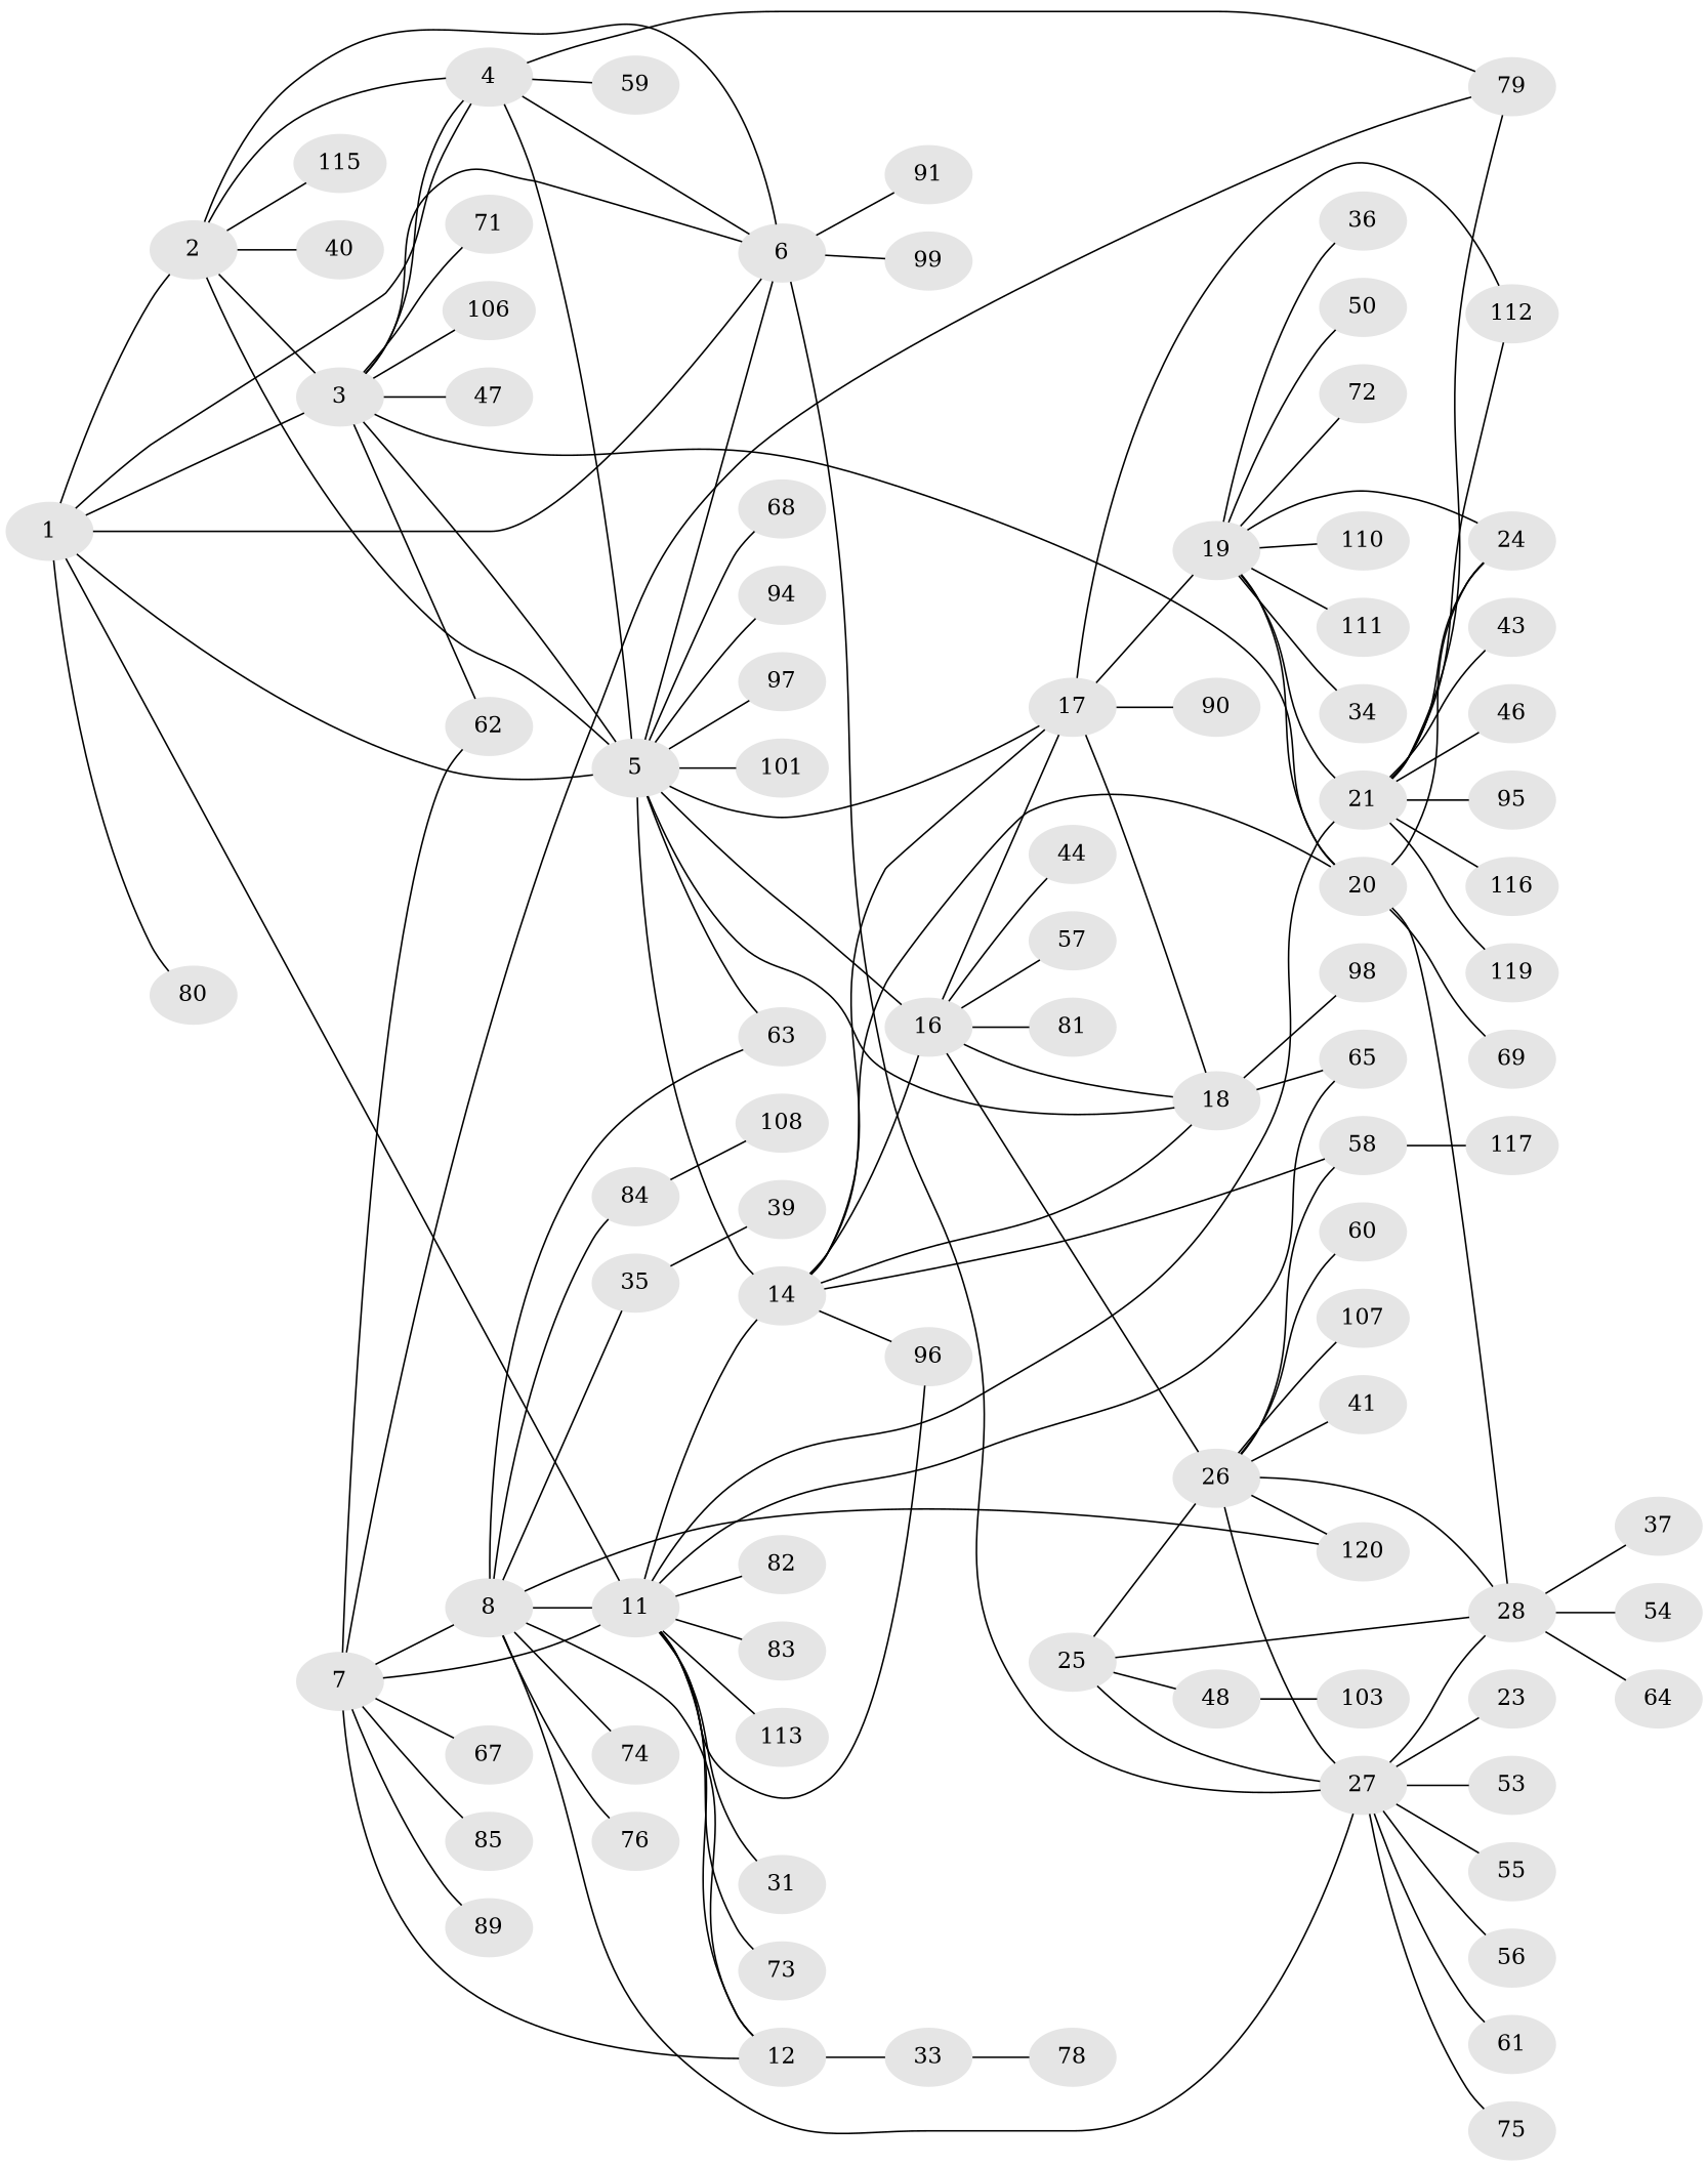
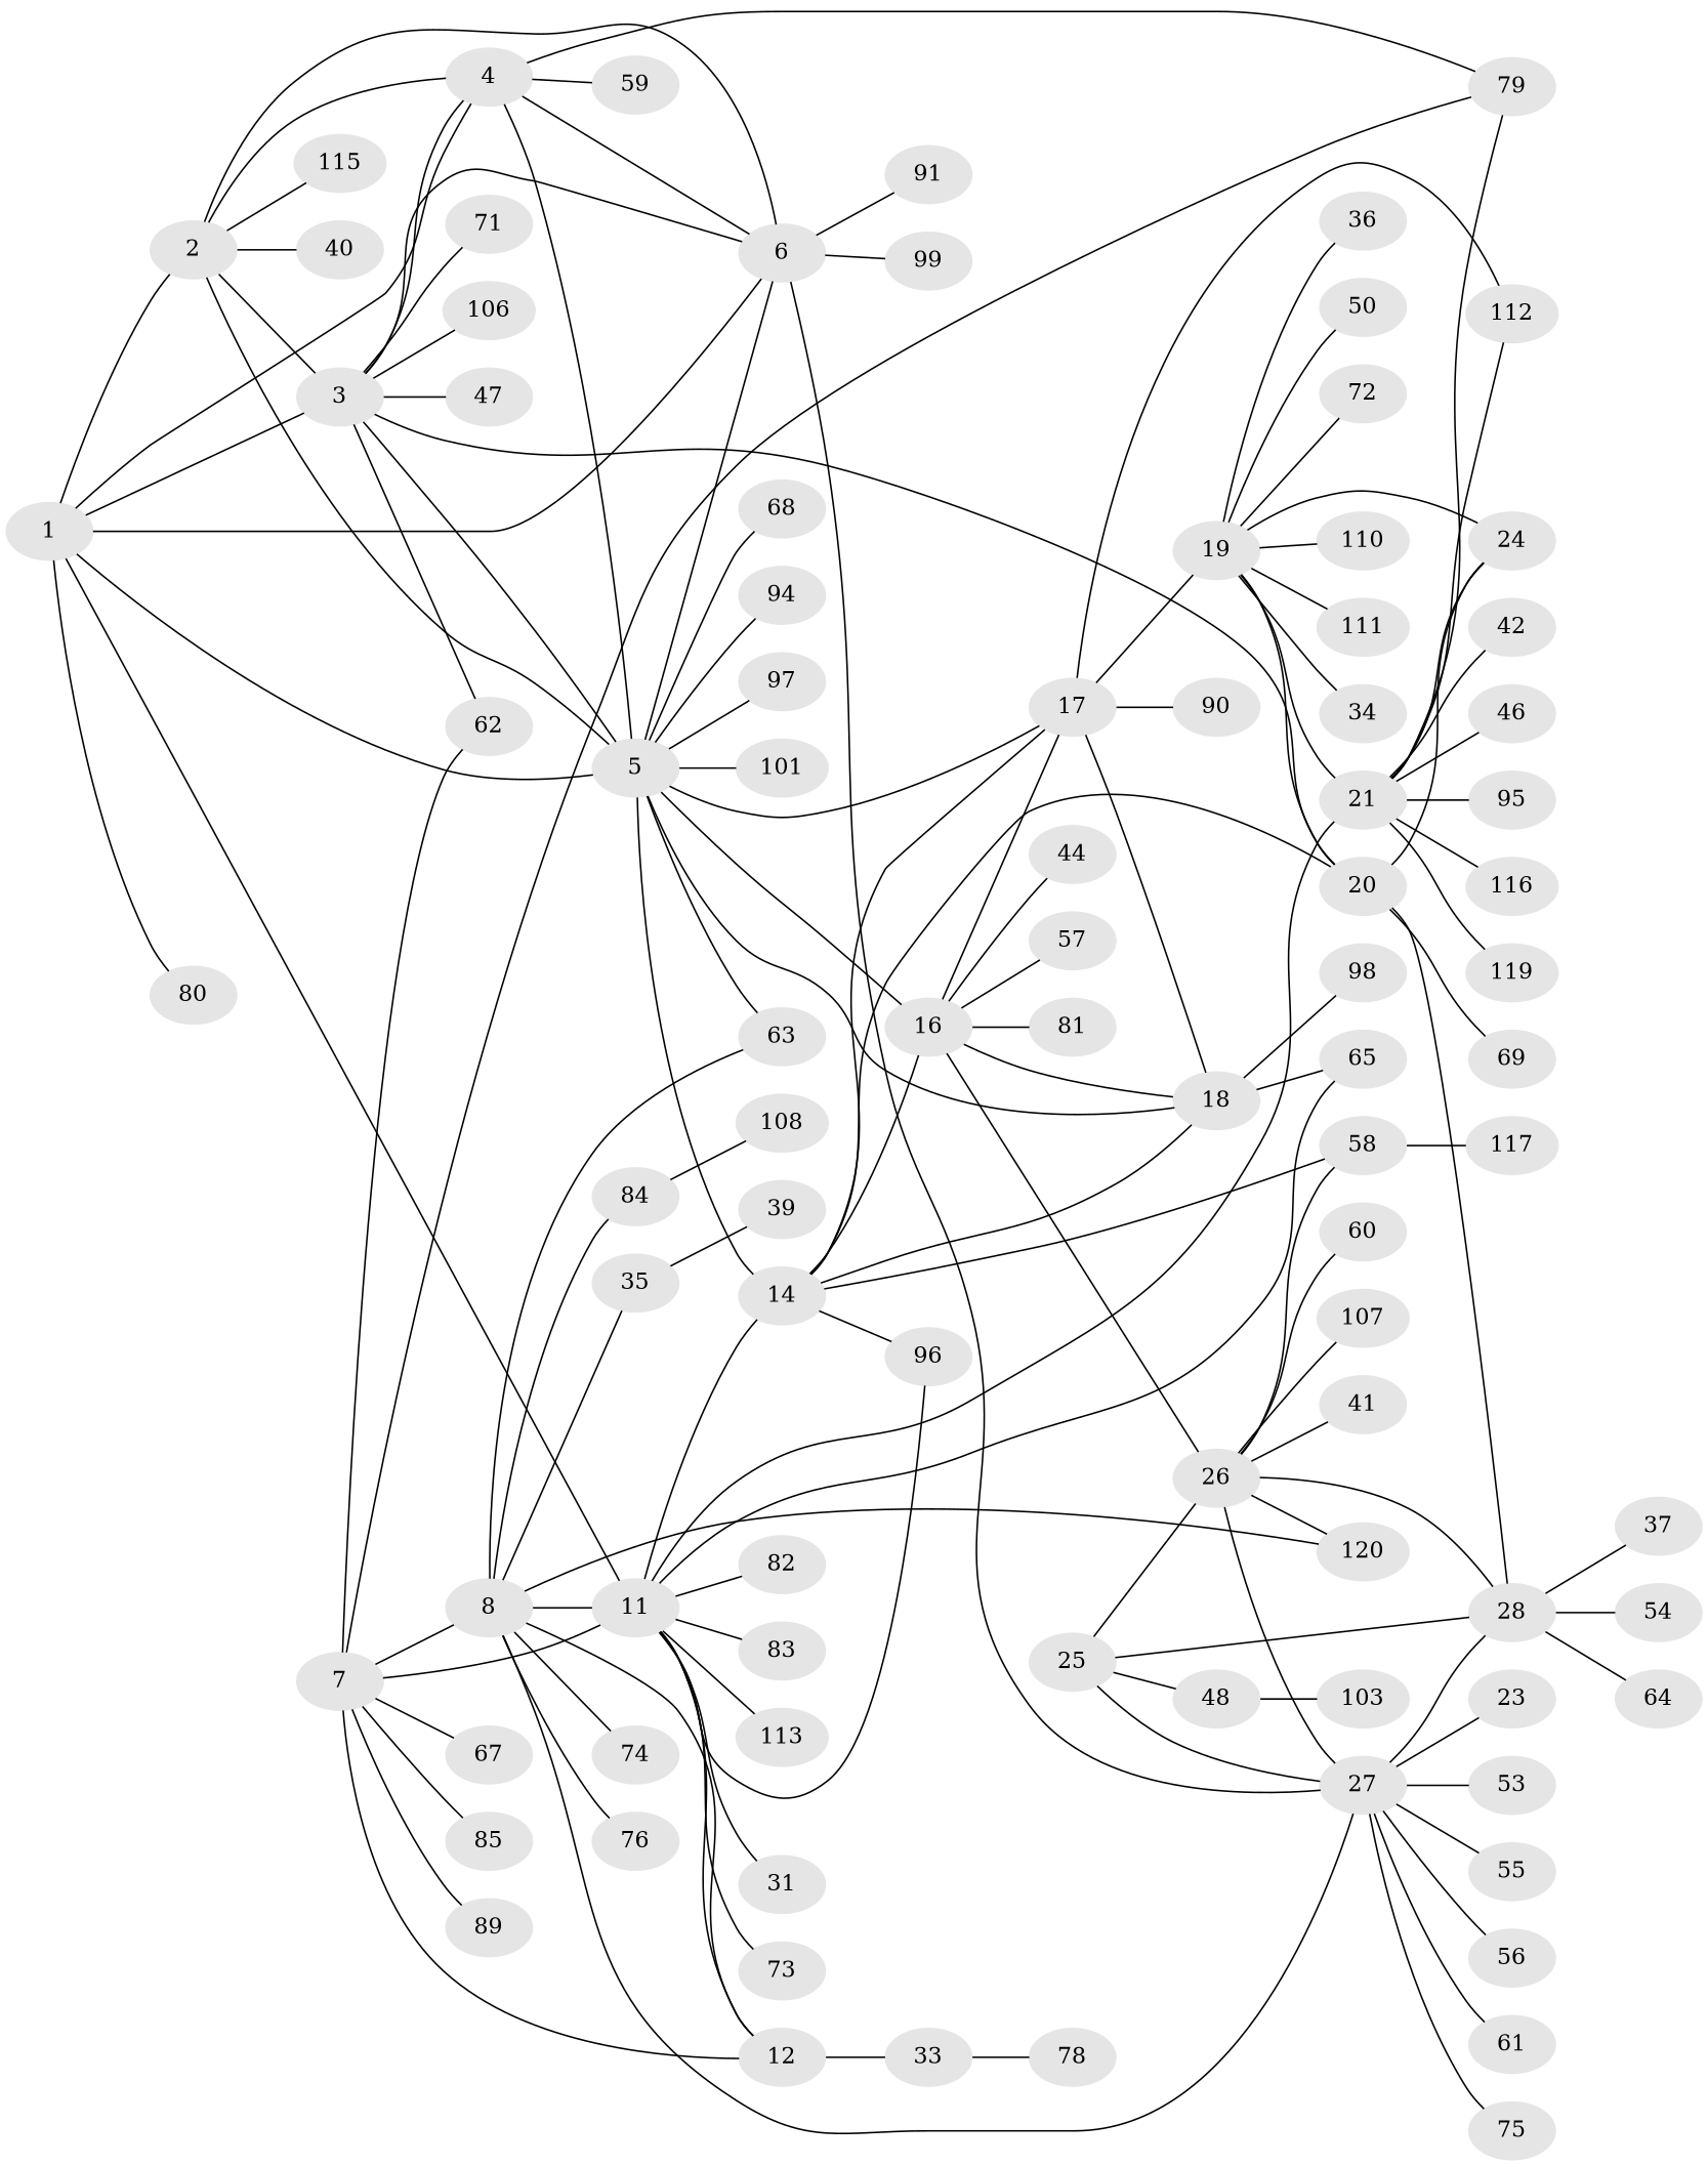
  graph {
    rankdir=LR
    node [color=gray90 style=filled]
    1 [super="+38"]
    2
    3 [super="+88"]
    4 [super="+92"]
    5 [super="+13"]
    6 [super="+45"]
    11 [super="+66"]
    80
    40
    115
    20 [super="+32"]
    47
    62
    71
    106
    59
    79 [super="+87"]
    14 [super="+15"]
    16 [super="+114"]
    17 [super="+102"]
    18 [super="+104"]
    63
    68
    94
    97
    101
    27 [super="+29"]
    91
    99
    12
    21 [super="+22"]
    31
    65
    73
    82
    83
    96
    113
    24 [super="+70"]
    28 [super="+30"]
    69
    58 [super="+93"]
    26 [super="+49"]
    44
    57
    81
    19 [super="+23"]
    90
    112
    98
    n51 [label=23]
    53 [super="+100"]
    55
    56 [super="+105"]
    61
    75
    7 [super="+10"]
    8 [super="+9"]
    67
    85
    89
    35
    74
    76
    84
    120
    33 [super="+52"]
    39
    108
-   42 [label=43]
+   42
    46 [super="+51"]
    95
    116
    119
    78
    117
    41 [super="+118"]
    60
    107
    34 [super="+109"]
    36
    50
    72 [super="+77"]
    110
    111
    37
    54
    64
    25 [super="+86"]
    48
    103
    1 -- 2
    1 -- 3
    1 -- 4
    1 -- 5
    1 -- 6
    1 -- 11
    1 -- 80
    2 -- 3
    2 -- 4
    2 -- 5
    2 -- 6
    2 -- 40
    2 -- 115
    3 -- 4
    3 -- 5
    3 -- 6
    3 -- 20
    3 -- 47
    3 -- 62
    3 -- 71
    3 -- 106
    4 -- 5
    4 -- 6
    4 -- 59
    4 -- 79
    5 -- 6
    5 -- 14 [weight=2]
    5 -- 16
    5 -- 17
    5 -- 18
    5 -- 63
    5 -- 68
    5 -- 94
    5 -- 97
    5 -- 101
    6 -- 27
    6 -- 91
    6 -- 99
    11 -- 14
    11 -- 12
    11 -- 21
    11 -- 31
    11 -- 65
    11 -- 73
    11 -- 82
    11 -- 83
    11 -- 96
    11 -- 113
    20 -- 24
    20 -- 28
    20 -- 69
    14 -- 20
    14 -- 16 [weight=2]
    14 -- 17 [weight=2]
    14 -- 18 [weight=2]
    14 -- 96
    14 -- 58
    16 -- 17
    16 -- 18
    16 -- 26
    16 -- 44
    16 -- 57
    16 -- 81
    17 -- 18
    17 -- 19
    17 -- 90
    17 -- 112
    18 -- 65
    18 -- 98
    27 -- 28 [weight=4]
    27 -- n51
    27 -- 53
    27 -- 55
    27 -- 56
    27 -- 61
    27 -- 75
    12 -- 33
    21 -- 79
    21 -- 24 [weight=2]
    21 -- 112
    21 -- 42
    21 -- 46
    21 -- 95
    21 -- 116
    21 -- 119
    28 -- 37
    28 -- 54
    28 -- 64
    58 -- 117
    26 -- 27 [weight=2]
    26 -- 28 [weight=2]
    26 -- 58
    26 -- 120
    26 -- 41
    26 -- 60
    26 -- 107
    19 -- 20 [weight=2]
    19 -- 21 [weight=4]
    19 -- 24 [weight=2]
    19 -- 34
    19 -- 36
    19 -- 50
    19 -- 72
    19 -- 110
    19 -- 111
    7 -- 11 [weight=2]
    7 -- 62
    7 -- 79
    7 -- 12 [weight=2]
    7 -- 8 [weight=4]
    7 -- 67
    7 -- 85
    7 -- 89
    8 -- 11 [weight=2]
    8 -- 63
    8 -- 27
    8 -- 12 [weight=2]
    8 -- 35
    8 -- 74
    8 -- 76
    8 -- 84
    8 -- 120
    35 -- 39
    84 -- 108
    33 -- 78
    25 -- 27 [weight=2]
    25 -- 28 [weight=2]
    25 -- 26
    25 -- 48
    48 -- 103
  }
